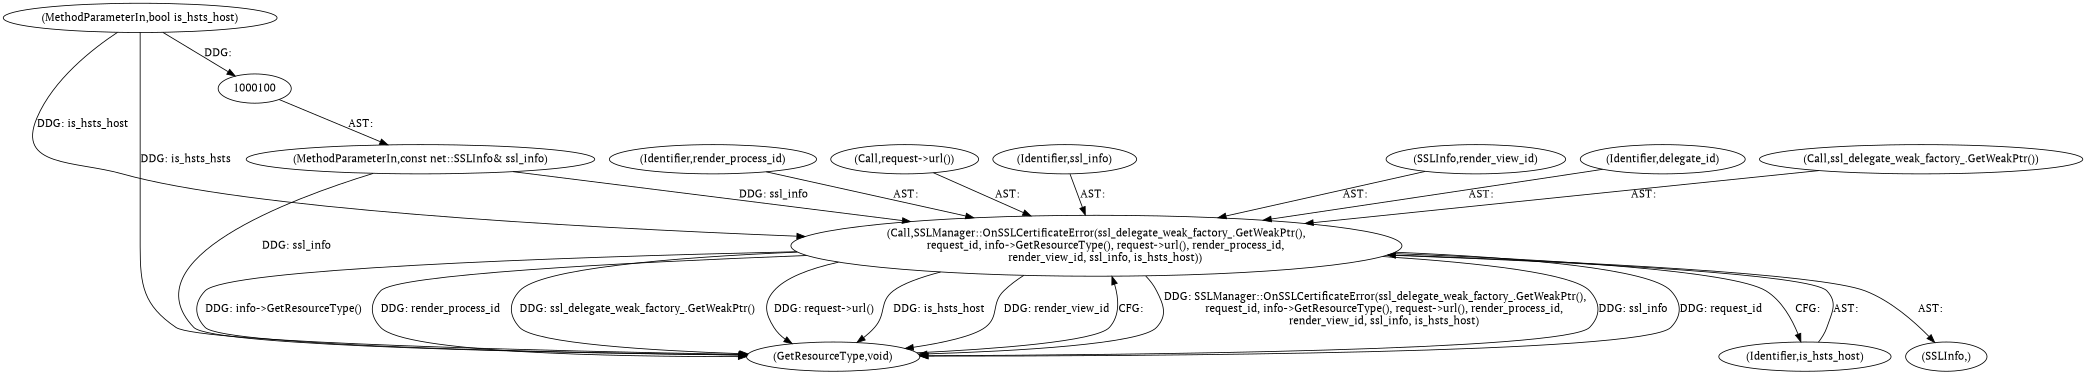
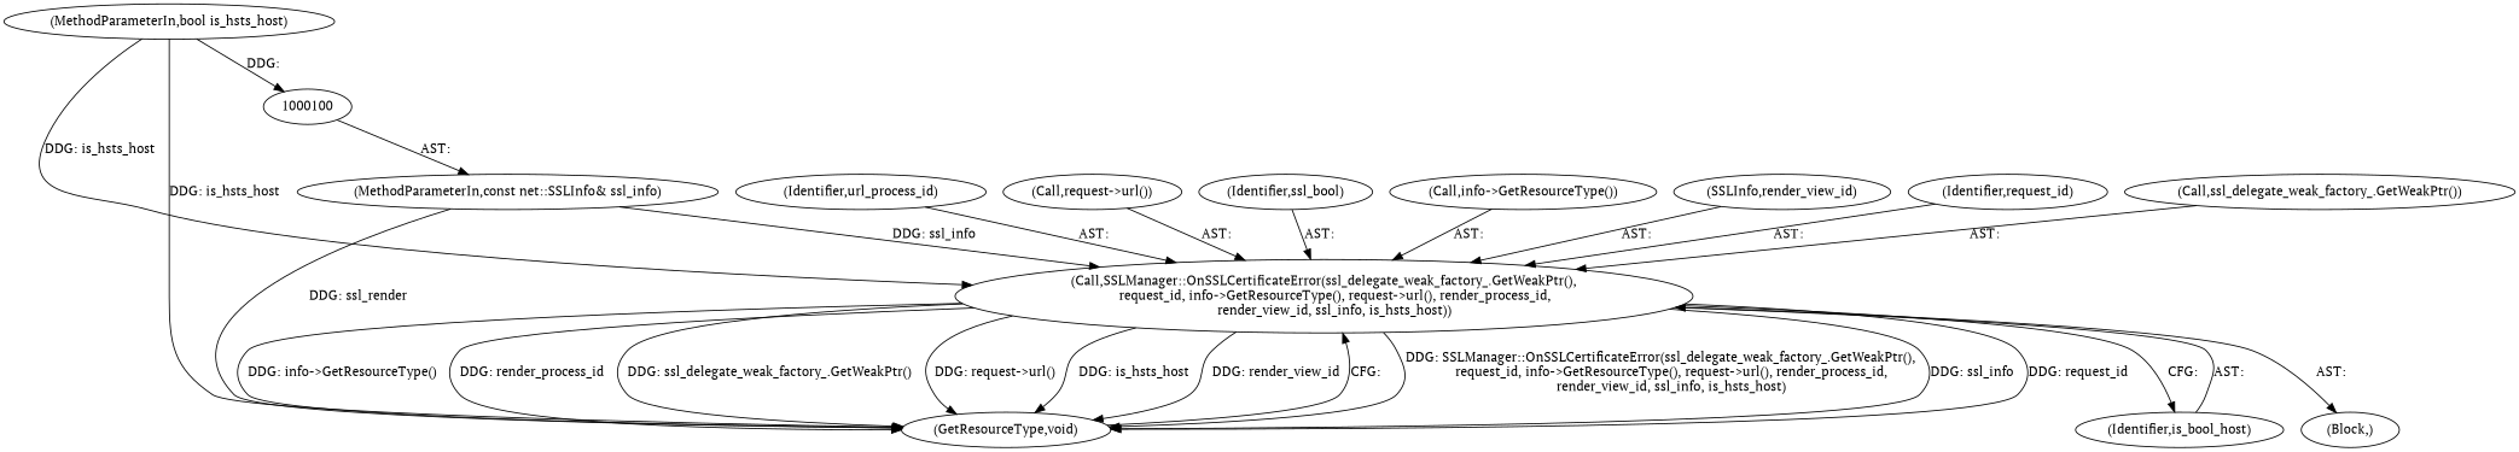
  digraph {
    fontname="PT Serif"
    node [fontname="PT Serif"]
    edge [fontname="PT Serif"]
    n1 [label="(Call,SSLManager::OnSSLCertificateError(ssl_delegate_weak_factory_.GetWeakPtr(),\n      request_id, info->GetResourceType(), request->url(), render_process_id,\n      render_view_id, ssl_info, is_hsts_host))"]
-   n2 [label="(SSLInfo,)"]
+   n2 [label="(Block,)"]
    n3 [label="(GetResourceType,void)"]
-   n4 [label="(Identifier,is_hsts_host)"]
+   n4 [label="(Identifier,is_bool_host)"]
    n5 [label="(MethodParameterIn,const net::SSLInfo& ssl_info)"]
    1000100
    n7 [label="(MethodParameterIn,bool is_hsts_host)"]
-   n8 [label="(Identifier,render_process_id)"]
+   n8 [label="(Identifier,url_process_id)"]
    n9 [label="(Call,request->url())"]
-   n10 [label="(Identifier,ssl_info)"]
+   n10 [label="(Identifier,ssl_bool)"]
+   n11 [label="(Call,info->GetResourceType())"]
    n12 [label="(SSLInfo,render_view_id)"]
-   n13 [label="(Identifier,delegate_id)"]
+   n13 [label="(Identifier,request_id)"]
    n14 [label="(Call,ssl_delegate_weak_factory_.GetWeakPtr())"]
    n1 -> n2 [label="AST: "]
    n1 -> n3 [label="DDG: SSLManager::OnSSLCertificateError(ssl_delegate_weak_factory_.GetWeakPtr(),\n      request_id, info->GetResourceType(), request->url(), render_process_id,\n      render_view_id, ssl_info, is_hsts_host)"]
    n1 -> n3 [label="DDG: ssl_info"]
    n1 -> n3 [label="DDG: request_id"]
    n1 -> n3 [label="DDG: info->GetResourceType()"]
    n1 -> n3 [label="DDG: render_process_id"]
    n1 -> n3 [label="DDG: ssl_delegate_weak_factory_.GetWeakPtr()"]
    n1 -> n3 [label="DDG: request->url()"]
    n1 -> n3 [label="DDG: is_hsts_host"]
    n1 -> n3 [label="DDG: render_view_id"]
    n1 -> n4 [label="CFG: "]
    n3 -> n1 [label="CFG: "]
    n4 -> n1 [label="AST: "]
    n5 -> n1 [label="DDG: ssl_info"]
-   n5 -> n3 [label="DDG: ssl_info"]
+   n5 -> n3 [label="DDG: ssl_render"]
    1000100 -> n5 [label="AST: "]
    n7 -> n1 [label="DDG: is_hsts_host"]
-   n7 -> n3 [label="DDG: is_hsts_hsts"]
+   n7 -> n3 [label="DDG: is_hsts_host"]
    n7 -> 1000100 [label="DDG: "]
    n8 -> n1 [label="AST: "]
    n9 -> n1 [label="AST: "]
    n10 -> n1 [label="AST: "]
+   n11 -> n1 [label="AST: "]
    n12 -> n1 [label="AST: "]
    n13 -> n1 [label="AST: "]
    n14 -> n1 [label="AST: "]
  }
